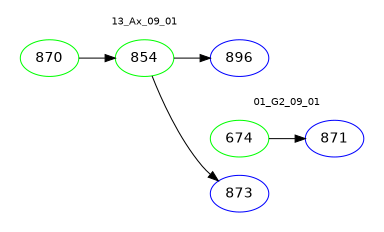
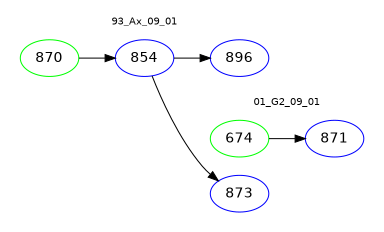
  digraph {
    fontname="DejaVu Sans"
    rankdir=LR
    node [color=blue fontname="DejaVu Sans"]
    edge [color=black fontname="DejaVu Sans"]
    n1 [color=green label=870]
-   n2 [color=green label=854]
+   n2 [label=854]
    n3 [label=896]
    n4 [color=green label=674]
    n5 [label=871]
    n6 [label=873]
    subgraph cluster_1 {
      color=white
      fontsize=10
-     label="13_Ax_09_01"
+     label="93_Ax_09_01"
      n1
      n2
      n3
    }
    subgraph cluster_2 {
      color=white
      fontsize=10
      label="01_G2_09_01"
      n4
      n5
      n6
    }
    n1 -> n2
    n2 -> n3
    n2 -> n6
    n4 -> n5
  }
